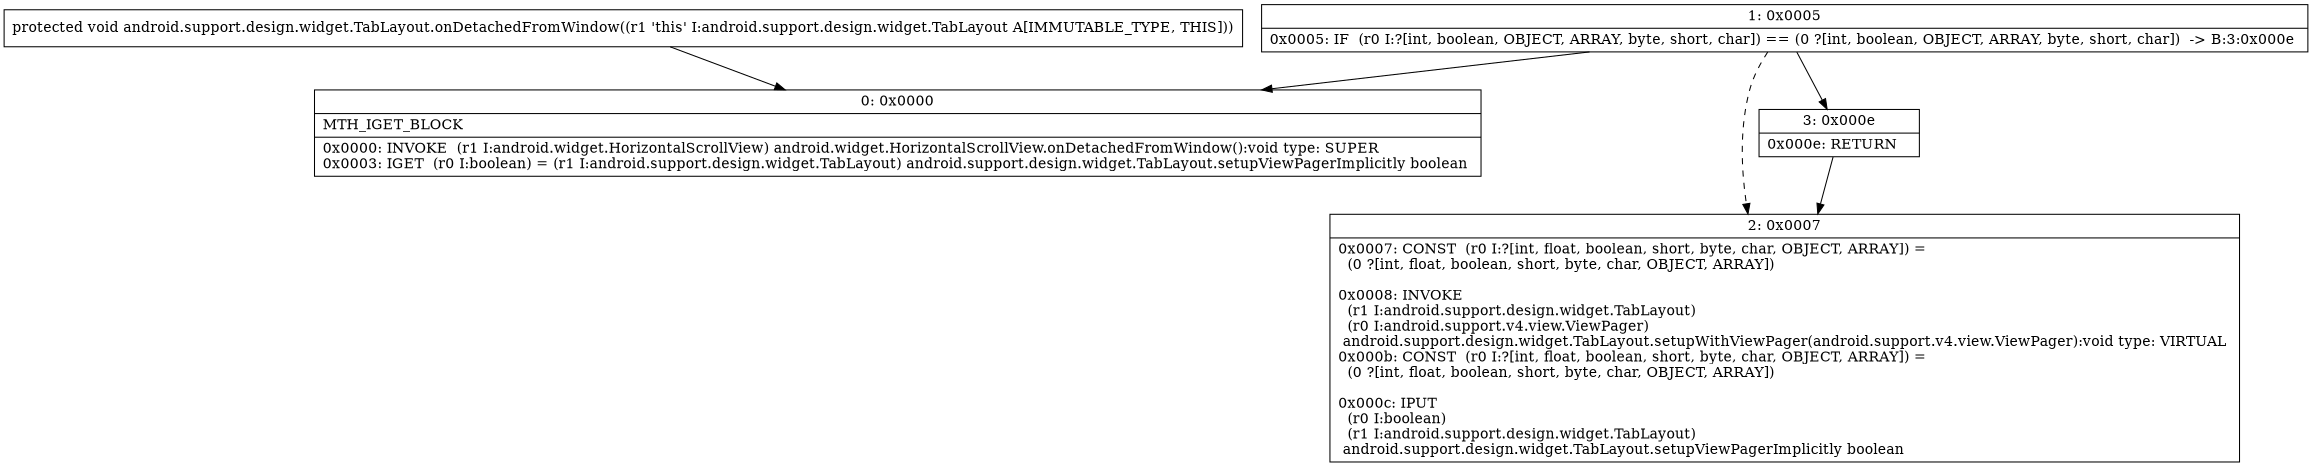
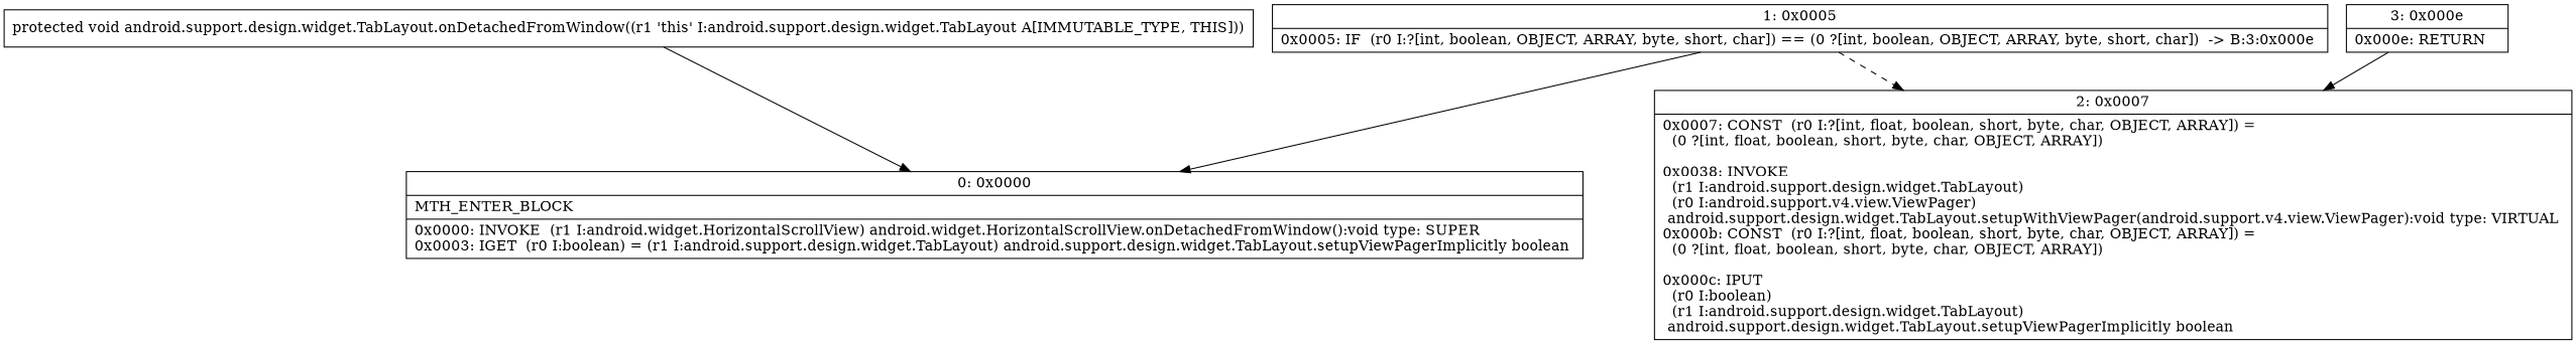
  digraph {
    fontname="DejaVu Serif"
    node [fontname="DejaVu Serif" shape=record]
    edge [fontname="DejaVu Serif"]
-   n1 [label="{0\:\ 0x0000|MTH_IGET_BLOCK\l|0x0000: INVOKE  (r1 I:android.widget.HorizontalScrollView) android.widget.HorizontalScrollView.onDetachedFromWindow():void type: SUPER \l0x0003: IGET  (r0 I:boolean) = (r1 I:android.support.design.widget.TabLayout) android.support.design.widget.TabLayout.setupViewPagerImplicitly boolean \l}"]
+   n1 [label="{0\:\ 0x0000|MTH_ENTER_BLOCK\l|0x0000: INVOKE  (r1 I:android.widget.HorizontalScrollView) android.widget.HorizontalScrollView.onDetachedFromWindow():void type: SUPER \l0x0003: IGET  (r0 I:boolean) = (r1 I:android.support.design.widget.TabLayout) android.support.design.widget.TabLayout.setupViewPagerImplicitly boolean \l}"]
    n2 [label="{1\:\ 0x0005|0x0005: IF  (r0 I:?[int, boolean, OBJECT, ARRAY, byte, short, char]) == (0 ?[int, boolean, OBJECT, ARRAY, byte, short, char])  \-\> B:3:0x000e \l}"]
-   n3 [label="{2\:\ 0x0007|0x0007: CONST  (r0 I:?[int, float, boolean, short, byte, char, OBJECT, ARRAY]) = \l  (0 ?[int, float, boolean, short, byte, char, OBJECT, ARRAY])\l \l0x0008: INVOKE  \l  (r1 I:android.support.design.widget.TabLayout)\l  (r0 I:android.support.v4.view.ViewPager)\l android.support.design.widget.TabLayout.setupWithViewPager(android.support.v4.view.ViewPager):void type: VIRTUAL \l0x000b: CONST  (r0 I:?[int, float, boolean, short, byte, char, OBJECT, ARRAY]) = \l  (0 ?[int, float, boolean, short, byte, char, OBJECT, ARRAY])\l \l0x000c: IPUT  \l  (r0 I:boolean)\l  (r1 I:android.support.design.widget.TabLayout)\l android.support.design.widget.TabLayout.setupViewPagerImplicitly boolean \l}"]
+   n3 [label="{2\:\ 0x0007|0x0007: CONST  (r0 I:?[int, float, boolean, short, byte, char, OBJECT, ARRAY]) = \l  (0 ?[int, float, boolean, short, byte, char, OBJECT, ARRAY])\l \l0x0038: INVOKE  \l  (r1 I:android.support.design.widget.TabLayout)\l  (r0 I:android.support.v4.view.ViewPager)\l android.support.design.widget.TabLayout.setupWithViewPager(android.support.v4.view.ViewPager):void type: VIRTUAL \l0x000b: CONST  (r0 I:?[int, float, boolean, short, byte, char, OBJECT, ARRAY]) = \l  (0 ?[int, float, boolean, short, byte, char, OBJECT, ARRAY])\l \l0x000c: IPUT  \l  (r0 I:boolean)\l  (r1 I:android.support.design.widget.TabLayout)\l android.support.design.widget.TabLayout.setupViewPagerImplicitly boolean \l}"]
    n4 [label="{3\:\ 0x000e|0x000e: RETURN   \l}"]
    n5 [label="{protected void android.support.design.widget.TabLayout.onDetachedFromWindow((r1 'this' I:android.support.design.widget.TabLayout A[IMMUTABLE_TYPE, THIS])) }"]
    n2 -> n1
    n2 -> n3 [style=dashed]
-   n2 -> n4
    n4 -> n3
    n5 -> n1
  }
